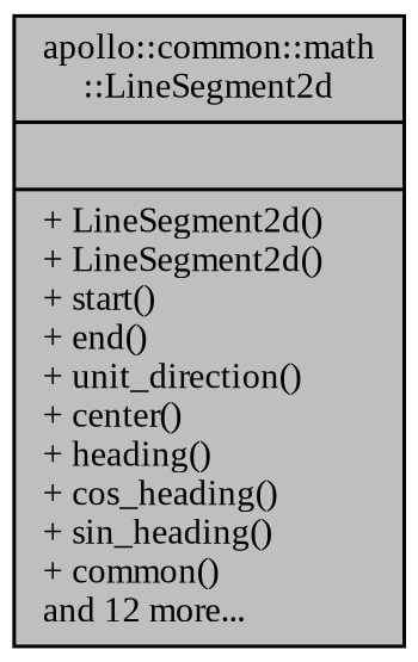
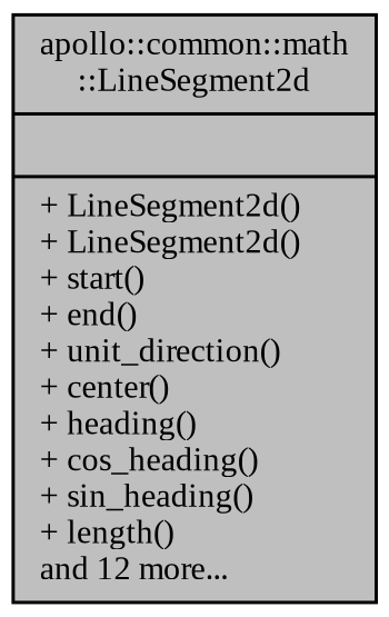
  digraph {
    fontname="Liberation Serif"
-   n1 [color=black fillcolor=grey75 fontcolor=black fontname="Liberation Serif" fontsize=10 height=0.2 label="{apollo::common::math\l::LineSegment2d\n||+ LineSegment2d()\l+ LineSegment2d()\l+ start()\l+ end()\l+ unit_direction()\l+ center()\l+ heading()\l+ cos_heading()\l+ sin_heading()\l+ common()\land 12 more...\l}" shape=record style=filled width=0.4]
+   n1 [color=black fillcolor=grey75 fontcolor=black fontname="Liberation Serif" fontsize=10 height=0.2 label="{apollo::common::math\l::LineSegment2d\n||+ LineSegment2d()\l+ LineSegment2d()\l+ start()\l+ end()\l+ unit_direction()\l+ center()\l+ heading()\l+ cos_heading()\l+ sin_heading()\l+ length()\land 12 more...\l}" shape=record style=filled width=0.4]
  }
